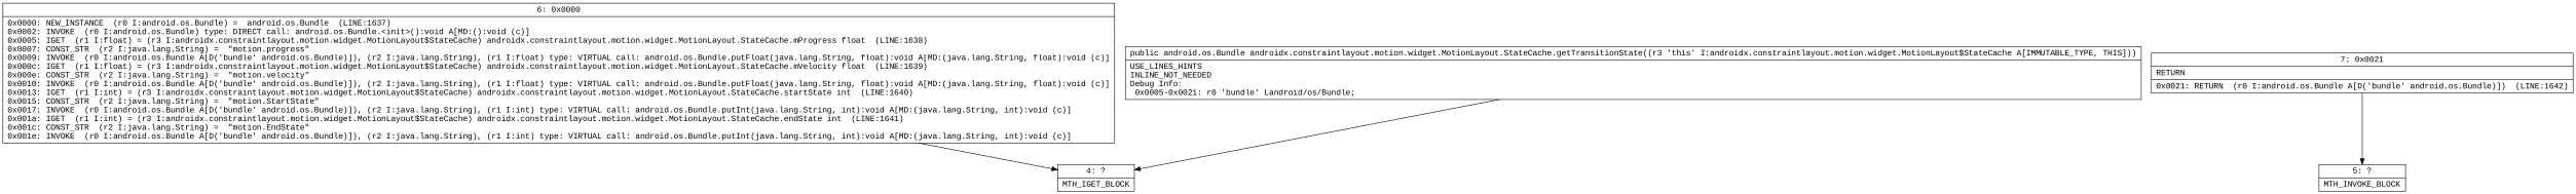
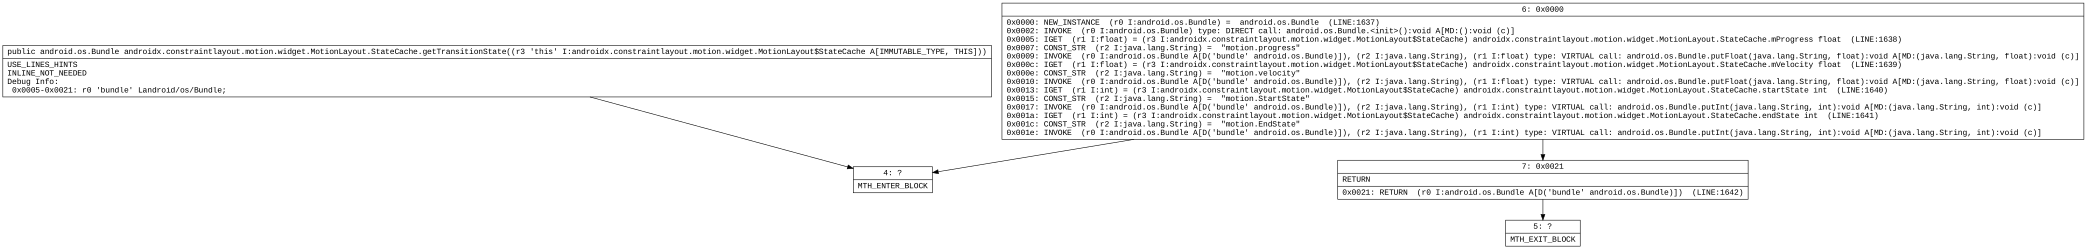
  digraph {
    fontname="Liberation Mono"
    node [fontname="Liberation Mono" shape=record]
    edge [fontname="Liberation Mono"]
-   n1 [label="{4\:\ ?|MTH_IGET_BLOCK\l}"]
+   n1 [label="{4\:\ ?|MTH_ENTER_BLOCK\l}"]
    n2 [label="{6\:\ 0x0000|0x0000: NEW_INSTANCE  (r0 I:android.os.Bundle) =  android.os.Bundle  (LINE:1637)\l0x0002: INVOKE  (r0 I:android.os.Bundle) type: DIRECT call: android.os.Bundle.\<init\>():void A[MD:():void (c)]\l0x0005: IGET  (r1 I:float) = (r3 I:androidx.constraintlayout.motion.widget.MotionLayout$StateCache) androidx.constraintlayout.motion.widget.MotionLayout.StateCache.mProgress float  (LINE:1638)\l0x0007: CONST_STR  (r2 I:java.lang.String) =  \"motion.progress\" \l0x0009: INVOKE  (r0 I:android.os.Bundle A[D('bundle' android.os.Bundle)]), (r2 I:java.lang.String), (r1 I:float) type: VIRTUAL call: android.os.Bundle.putFloat(java.lang.String, float):void A[MD:(java.lang.String, float):void (c)]\l0x000c: IGET  (r1 I:float) = (r3 I:androidx.constraintlayout.motion.widget.MotionLayout$StateCache) androidx.constraintlayout.motion.widget.MotionLayout.StateCache.mVelocity float  (LINE:1639)\l0x000e: CONST_STR  (r2 I:java.lang.String) =  \"motion.velocity\" \l0x0010: INVOKE  (r0 I:android.os.Bundle A[D('bundle' android.os.Bundle)]), (r2 I:java.lang.String), (r1 I:float) type: VIRTUAL call: android.os.Bundle.putFloat(java.lang.String, float):void A[MD:(java.lang.String, float):void (c)]\l0x0013: IGET  (r1 I:int) = (r3 I:androidx.constraintlayout.motion.widget.MotionLayout$StateCache) androidx.constraintlayout.motion.widget.MotionLayout.StateCache.startState int  (LINE:1640)\l0x0015: CONST_STR  (r2 I:java.lang.String) =  \"motion.StartState\" \l0x0017: INVOKE  (r0 I:android.os.Bundle A[D('bundle' android.os.Bundle)]), (r2 I:java.lang.String), (r1 I:int) type: VIRTUAL call: android.os.Bundle.putInt(java.lang.String, int):void A[MD:(java.lang.String, int):void (c)]\l0x001a: IGET  (r1 I:int) = (r3 I:androidx.constraintlayout.motion.widget.MotionLayout$StateCache) androidx.constraintlayout.motion.widget.MotionLayout.StateCache.endState int  (LINE:1641)\l0x001c: CONST_STR  (r2 I:java.lang.String) =  \"motion.EndState\" \l0x001e: INVOKE  (r0 I:android.os.Bundle A[D('bundle' android.os.Bundle)]), (r2 I:java.lang.String), (r1 I:int) type: VIRTUAL call: android.os.Bundle.putInt(java.lang.String, int):void A[MD:(java.lang.String, int):void (c)]\l}"]
    n3 [label="{7\:\ 0x0021|RETURN\l|0x0021: RETURN  (r0 I:android.os.Bundle A[D('bundle' android.os.Bundle)])  (LINE:1642)\l}"]
-   n4 [label="{5\:\ ?|MTH_INVOKE_BLOCK\l}"]
+   n4 [label="{5\:\ ?|MTH_EXIT_BLOCK\l}"]
    n5 [label="{public android.os.Bundle androidx.constraintlayout.motion.widget.MotionLayout.StateCache.getTransitionState((r3 'this' I:androidx.constraintlayout.motion.widget.MotionLayout$StateCache A[IMMUTABLE_TYPE, THIS]))  | USE_LINES_HINTS\lINLINE_NOT_NEEDED\lDebug Info:\l  0x0005\-0x0021: r0 'bundle' Landroid\/os\/Bundle;\l}"]
    n2 -> n1
+   n2 -> n3
    n3 -> n4
    n5 -> n1
  }
